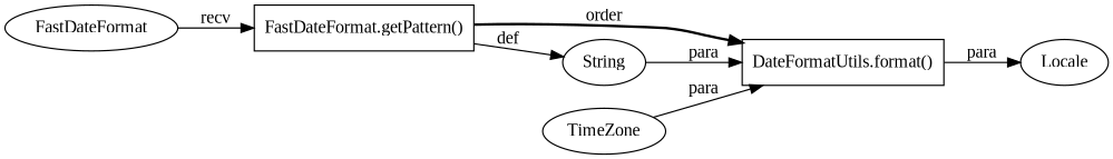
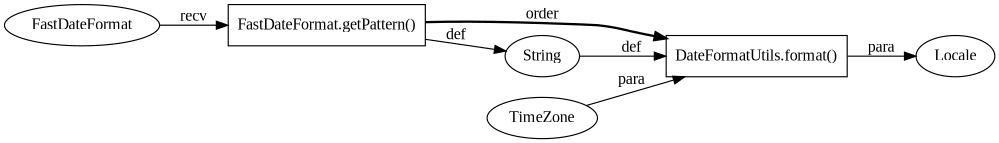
  digraph {
    fontname="Liberation Serif"
    rankdir=LR
    node [fontname="Liberation Serif" shape=ellipse]
    edge [fontname="Liberation Serif" style=solid]
    n1 [label="DateFormatUtils.format()" shape=box]
    n2 [label=Locale]
    n3 [label=String]
    n4 [label="FastDateFormat.getPattern()" shape=box]
    n5 [label=FastDateFormat]
    n6 [label=TimeZone]
    n1 -> n2 [label=para]
-   n3 -> n1 [label=para]
+   n3 -> n1 [label=def]
    n4 -> n1 [label=order style=bold]
    n4 -> n3 [label=def]
    n5 -> n4 [label=recv]
    n6 -> n1 [label=para]
  }
